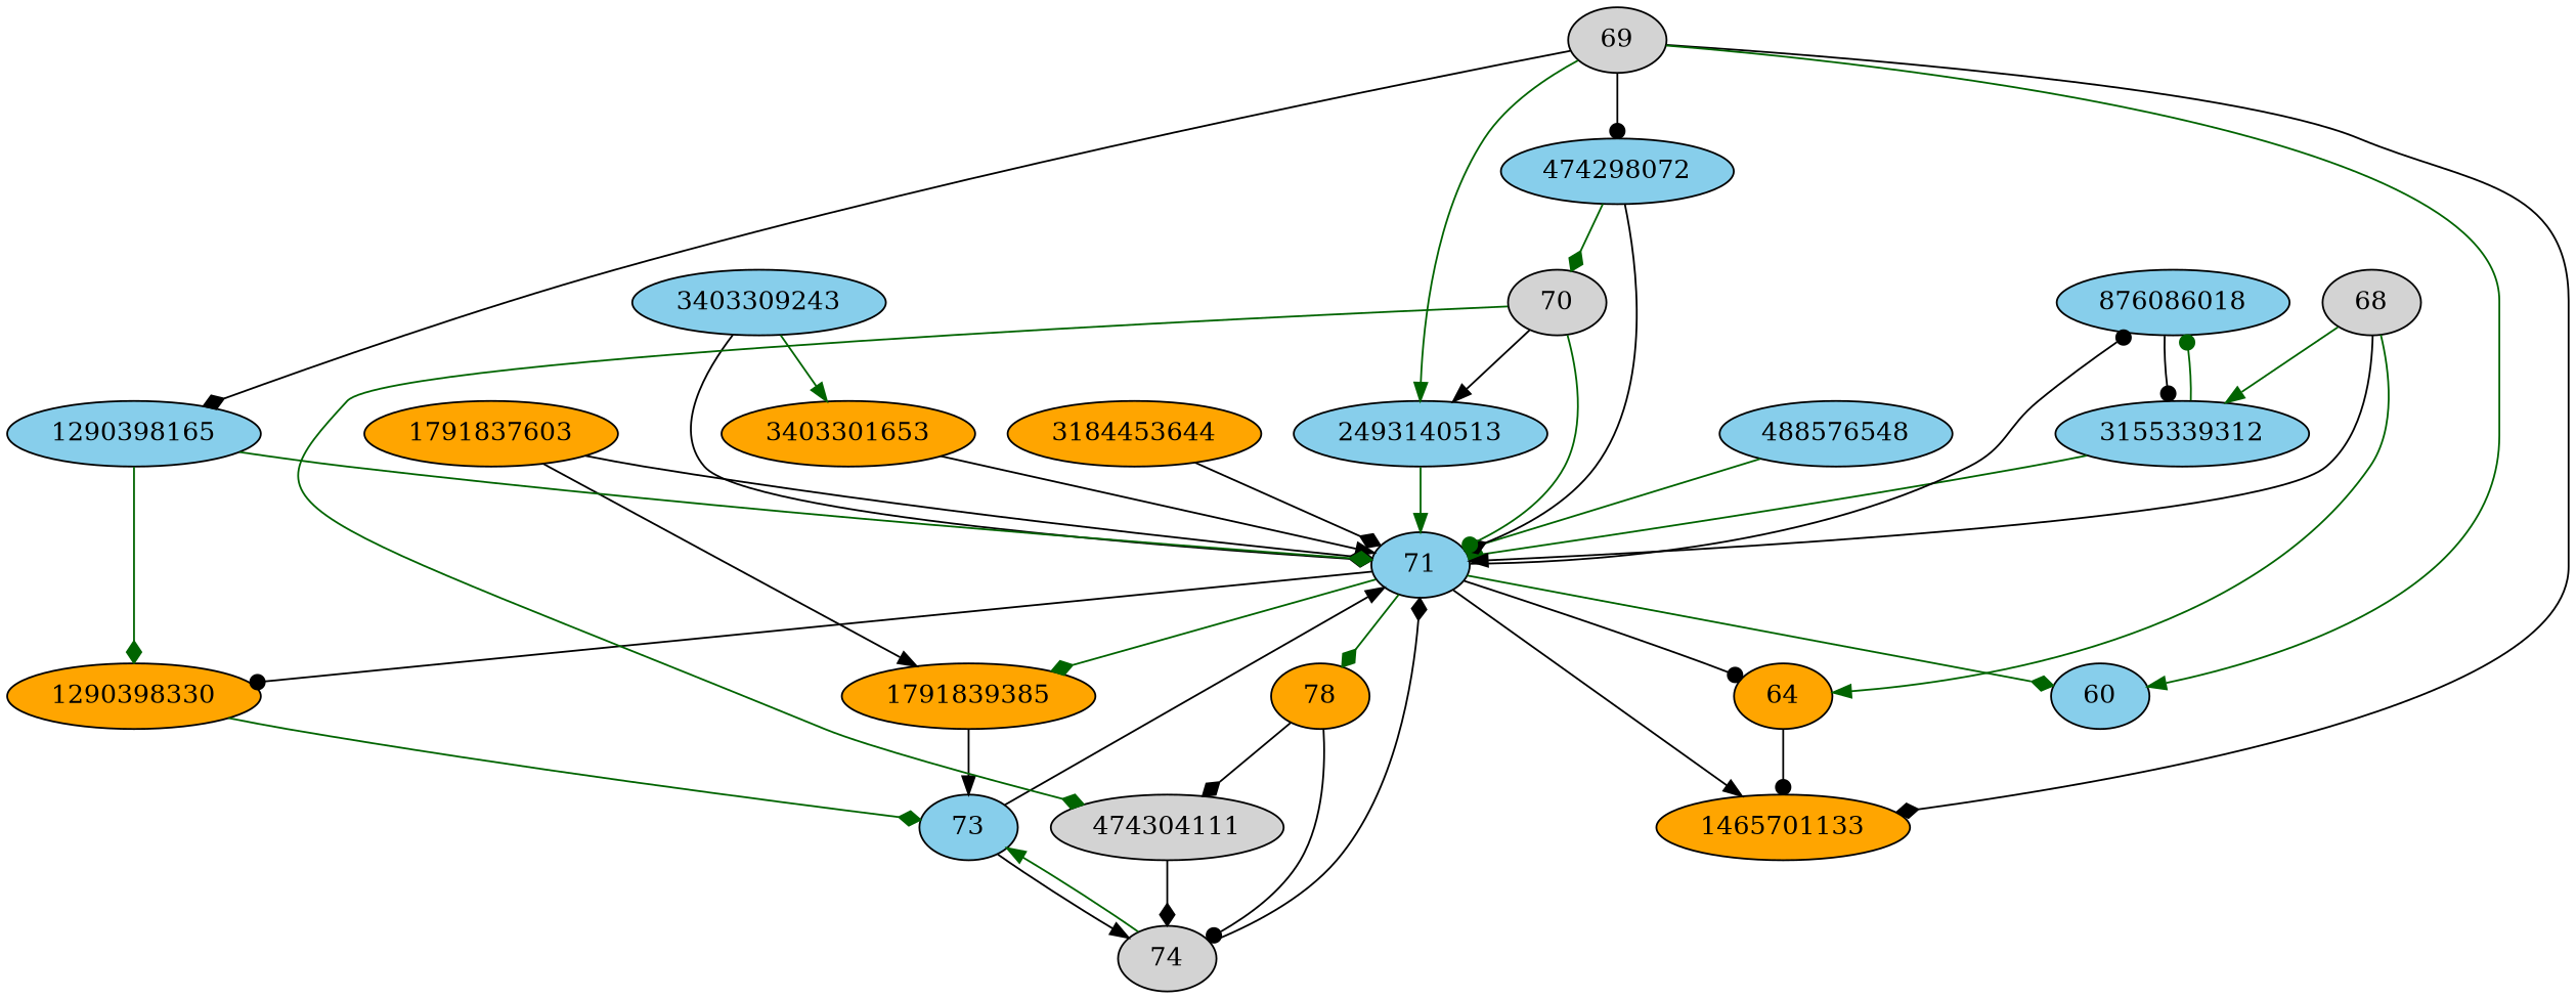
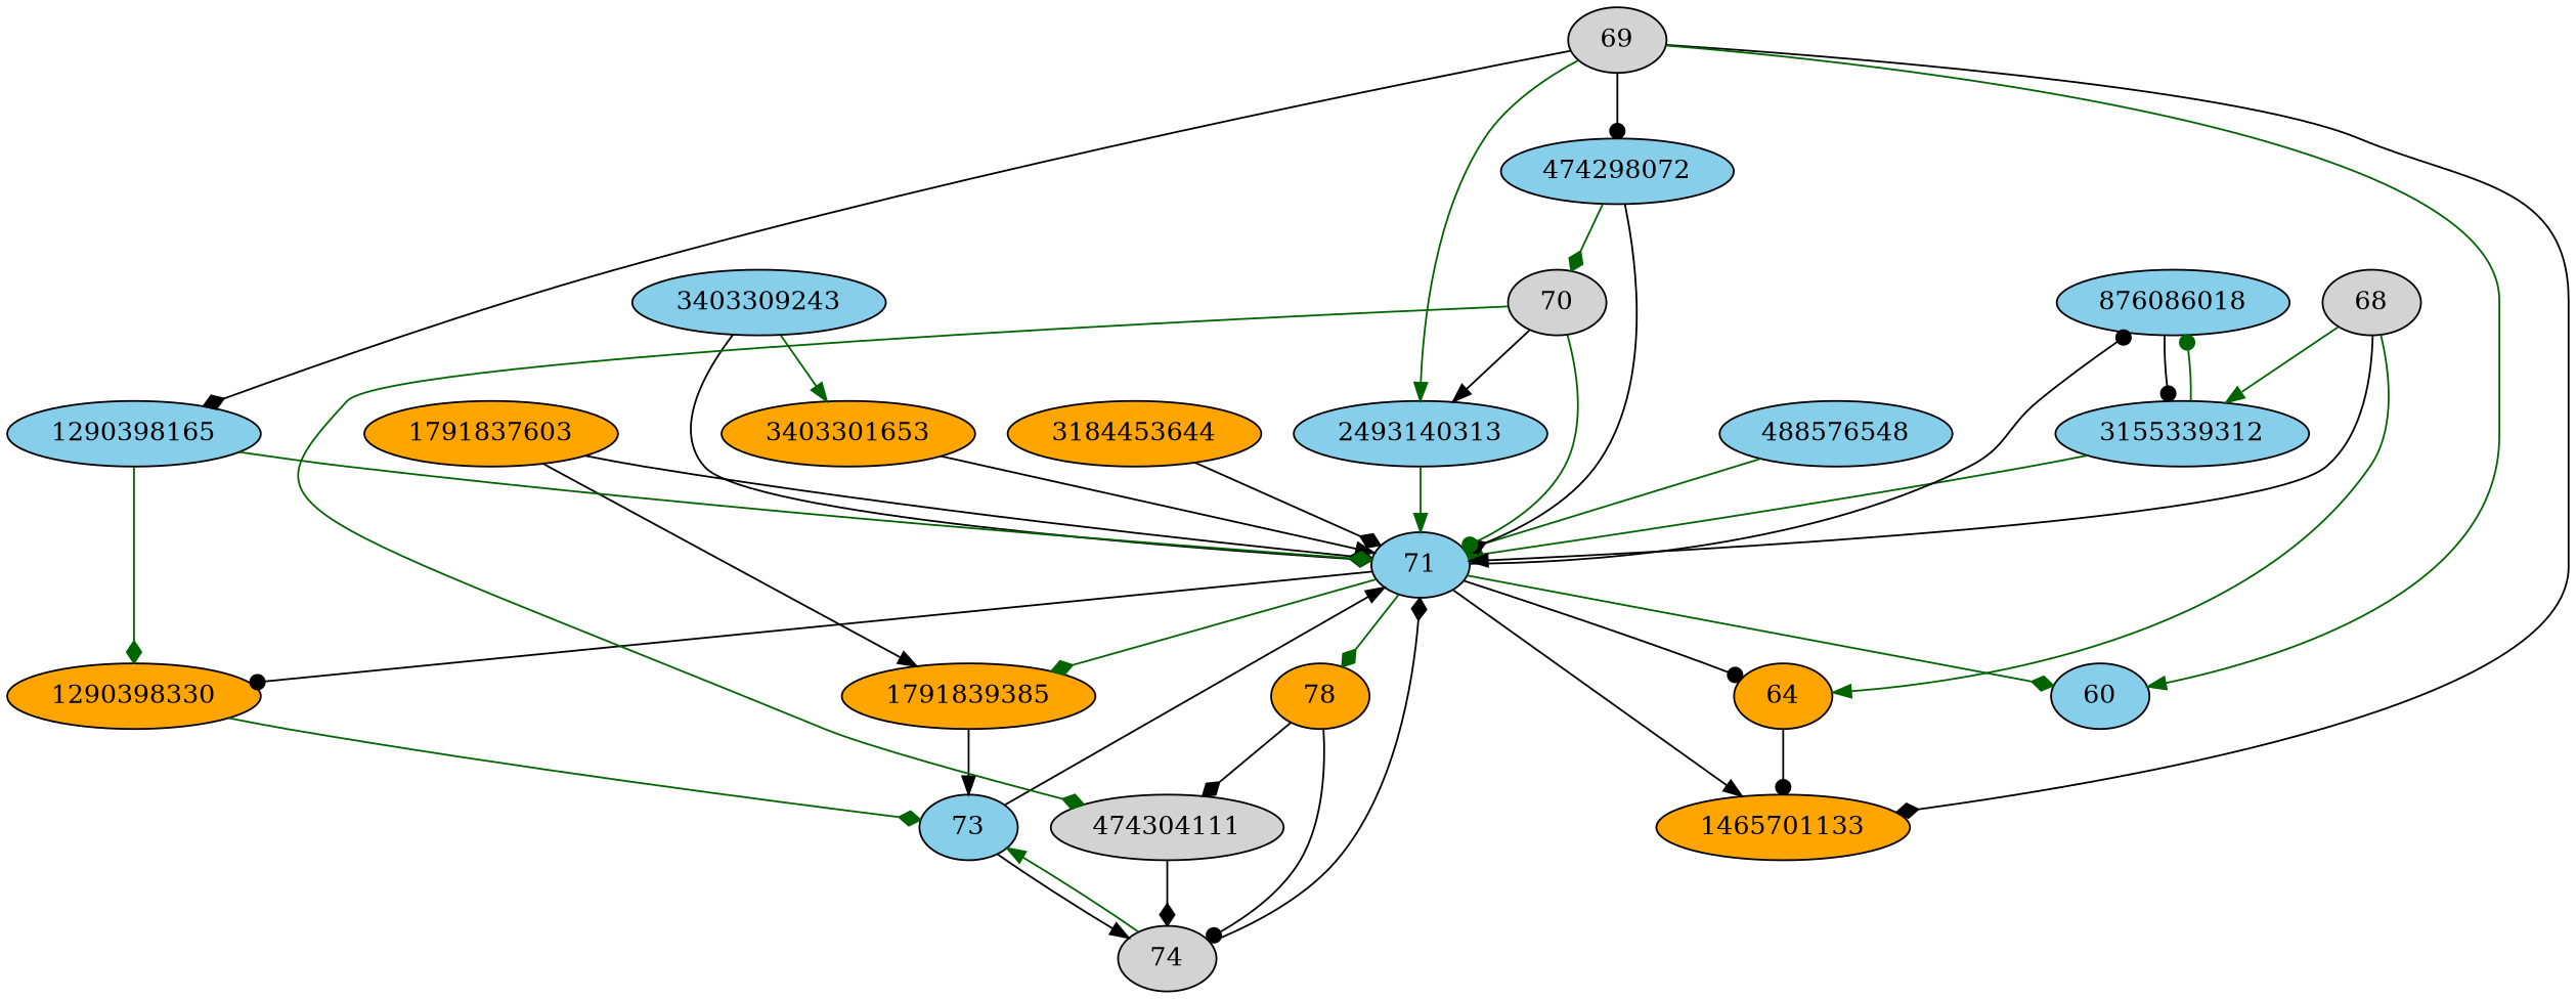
  strict digraph {
    node [fillcolor=skyblue style=filled]
    edge [arrowhead=diamond color=black]
    876086018
    3155339312
    71
    3184453644 [fillcolor=orange]
    1791839385 [fillcolor=orange]
    64 [fillcolor=orange]
    1465701133 [fillcolor=orange]
    60
    78 [fillcolor=orange]
    1290398330 [fillcolor=orange]
    3403301653 [fillcolor=orange]
    73
    74 [fillcolor=lightgrey]
    1791837603 [fillcolor=orange]
    488576548
    3403309243
    68 [fillcolor=lightgrey]
    69 [fillcolor=lightgrey]
    1290398165
    474298072
-   2493140313 [label=2493140513]
+   2493140313
    70 [fillcolor=lightgrey]
    474304111 [fillcolor=lightgrey]
    876086018 -> 3155339312 [arrowhead=dot]
    3155339312 -> 876086018 [arrowhead=dot color=darkgreen]
    3155339312 -> 71 [arrowhead=dot color=darkgreen]
    71 -> 876086018 [arrowhead=dot]
    71 -> 1791839385 [color=darkgreen]
    71 -> 64 [arrowhead=dot]
    71 -> 1465701133 [arrowhead=normal]
    71 -> 60 [color=darkgreen]
    71 -> 78 [color=darkgreen]
    71 -> 1290398330 [arrowhead=dot]
    3184453644 -> 71
    1791839385 -> 73 [arrowhead=normal]
    64 -> 1465701133 [arrowhead=dot]
    78 -> 74 [arrowhead=dot]
    78 -> 474304111
    1290398330 -> 73 [color=darkgreen]
    3403301653 -> 71 [arrowhead=normal]
    73 -> 71 [arrowhead=normal]
    73 -> 74 [arrowhead=normal]
    74 -> 71
    74 -> 73 [arrowhead=normal color=darkgreen]
    1791837603 -> 71
    1791837603 -> 1791839385 [arrowhead=normal]
    488576548 -> 71 [arrowhead=dot color=darkgreen]
    3403309243 -> 71
    3403309243 -> 3403301653 [arrowhead=normal color=darkgreen]
    68 -> 3155339312 [arrowhead=normal color=darkgreen]
    68 -> 71 [arrowhead=normal]
    68 -> 64 [arrowhead=normal color=darkgreen]
    69 -> 1465701133
    69 -> 60 [arrowhead=normal color=darkgreen]
    69 -> 1290398165
    69 -> 474298072 [arrowhead=dot]
    69 -> 2493140313 [arrowhead=normal color=darkgreen]
    1290398165 -> 71 [color=darkgreen]
    1290398165 -> 1290398330 [color=darkgreen]
    474298072 -> 71
    474298072 -> 70 [color=darkgreen]
    2493140313 -> 71 [arrowhead=normal color=darkgreen]
    70 -> 71 [arrowhead=dot color=darkgreen]
    70 -> 2493140313 [arrowhead=normal]
    70 -> 474304111 [color=darkgreen]
    474304111 -> 74
  }
